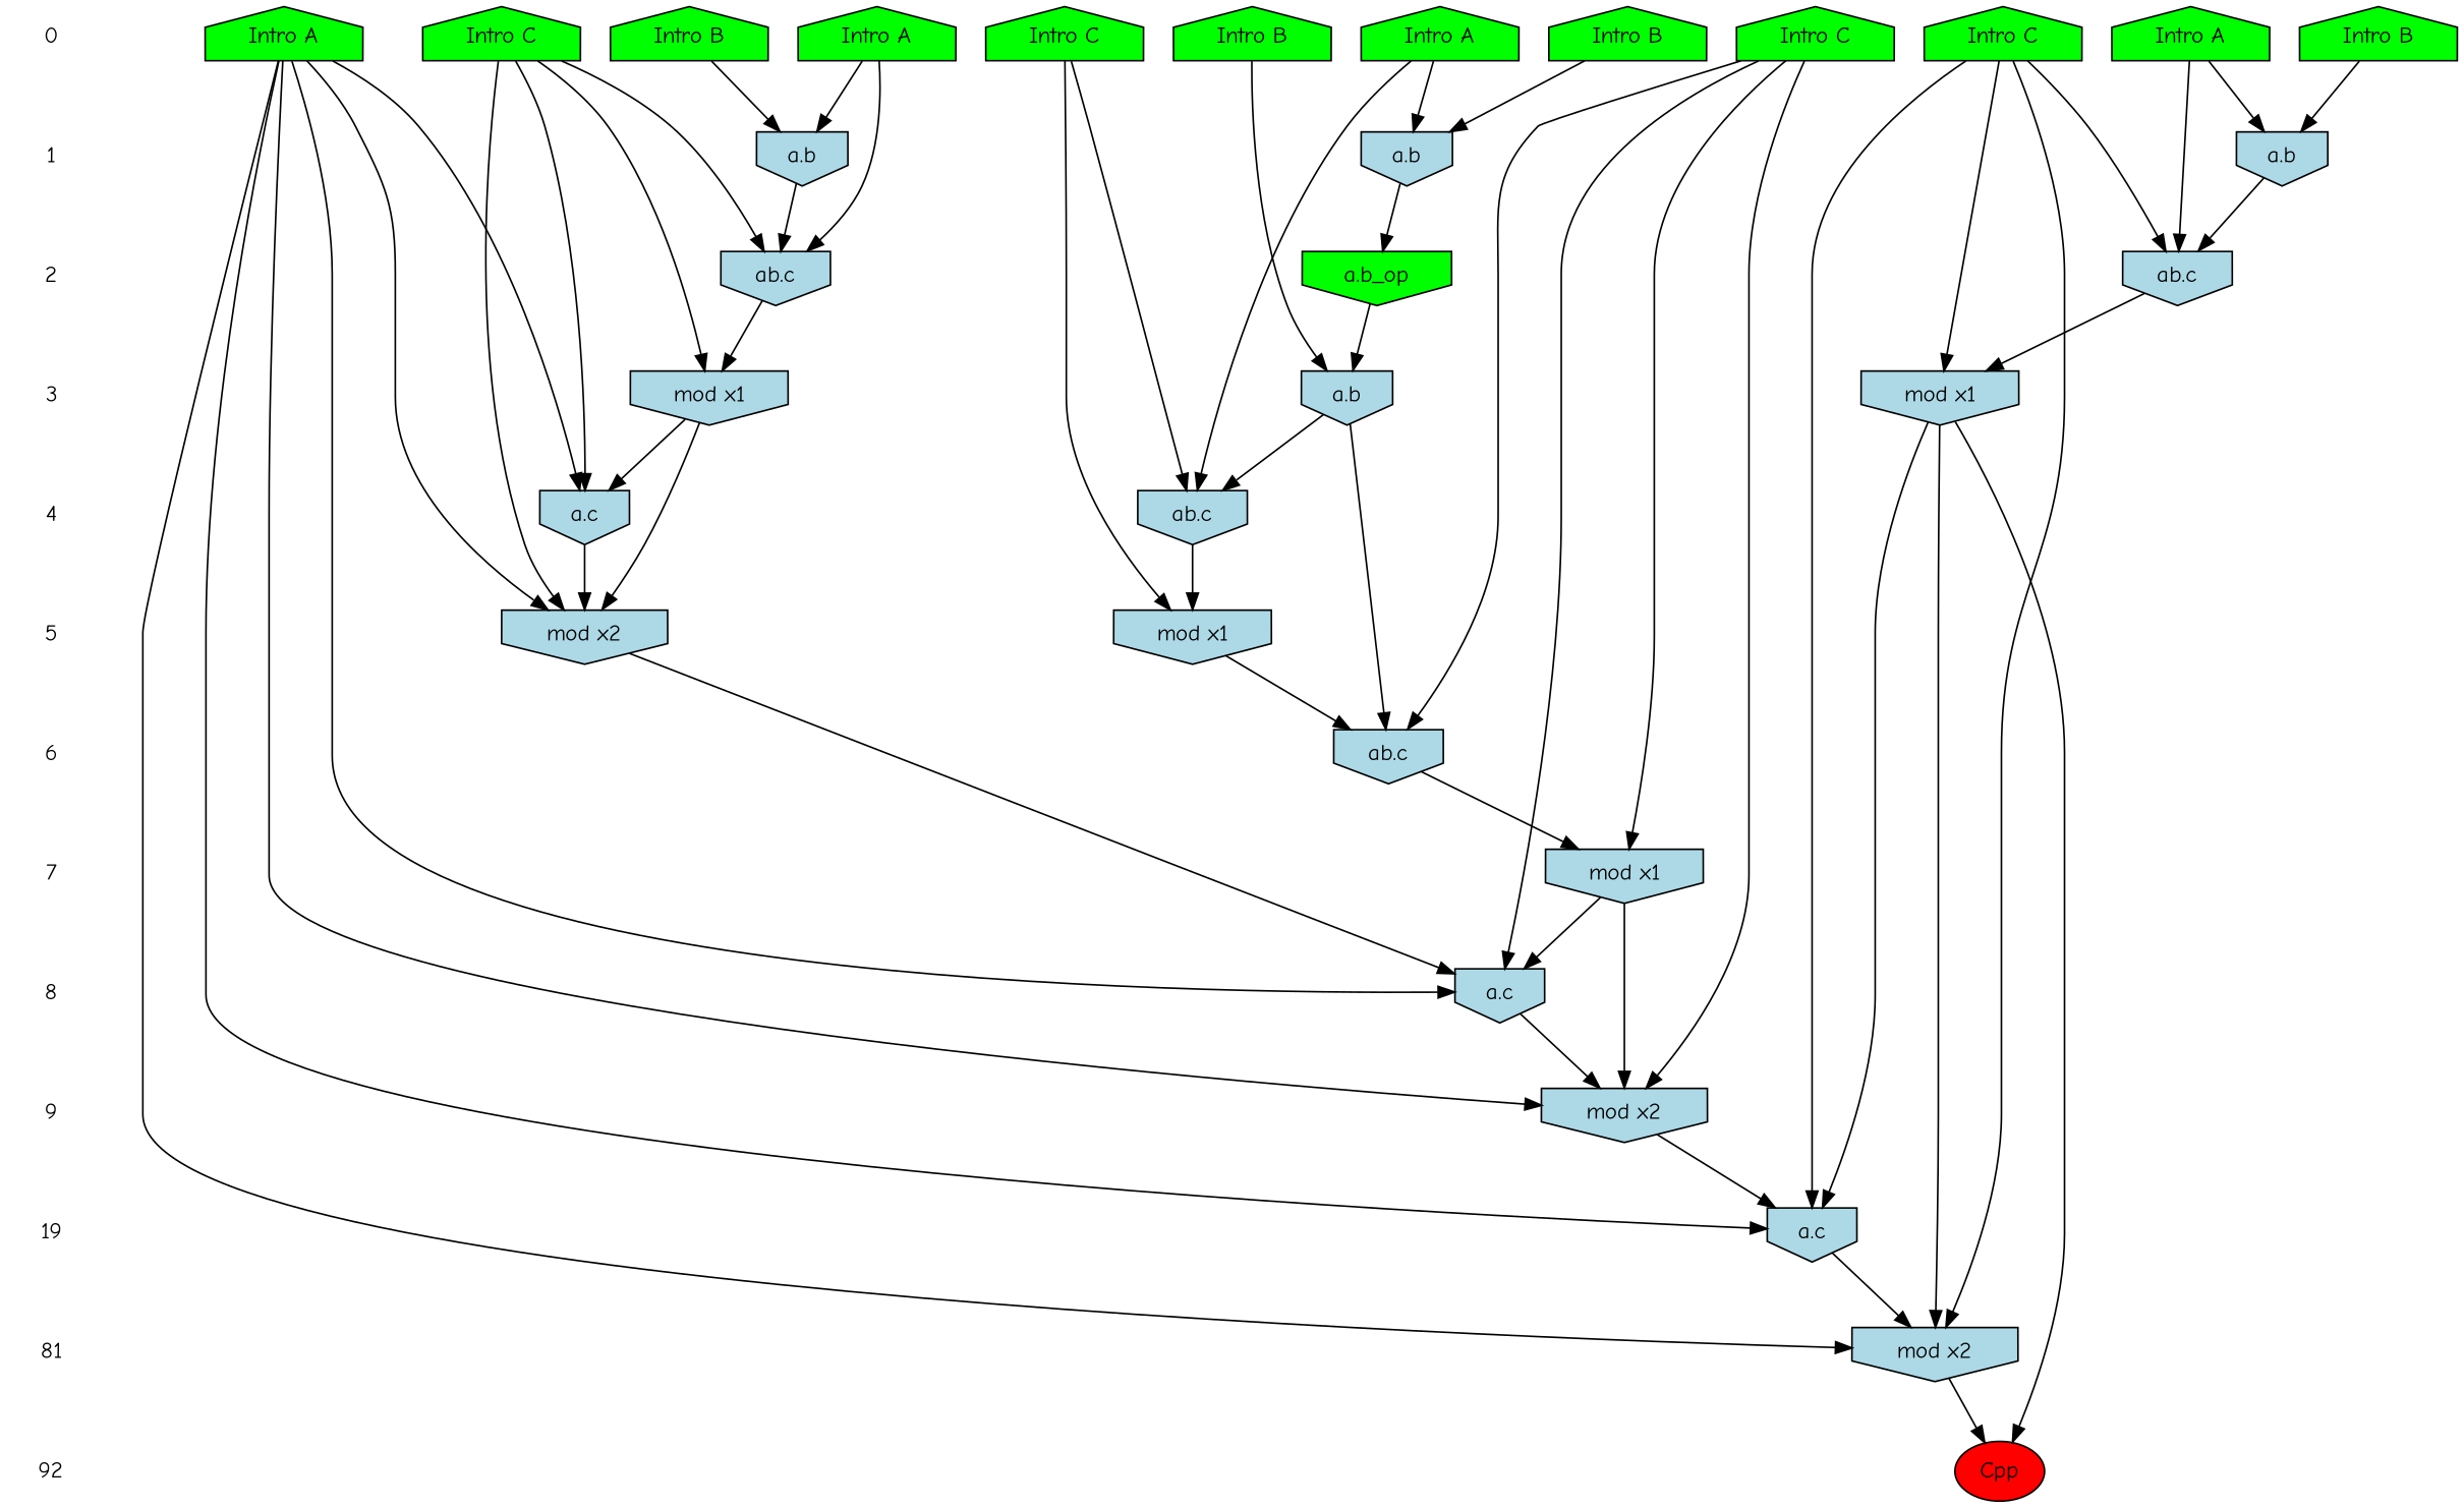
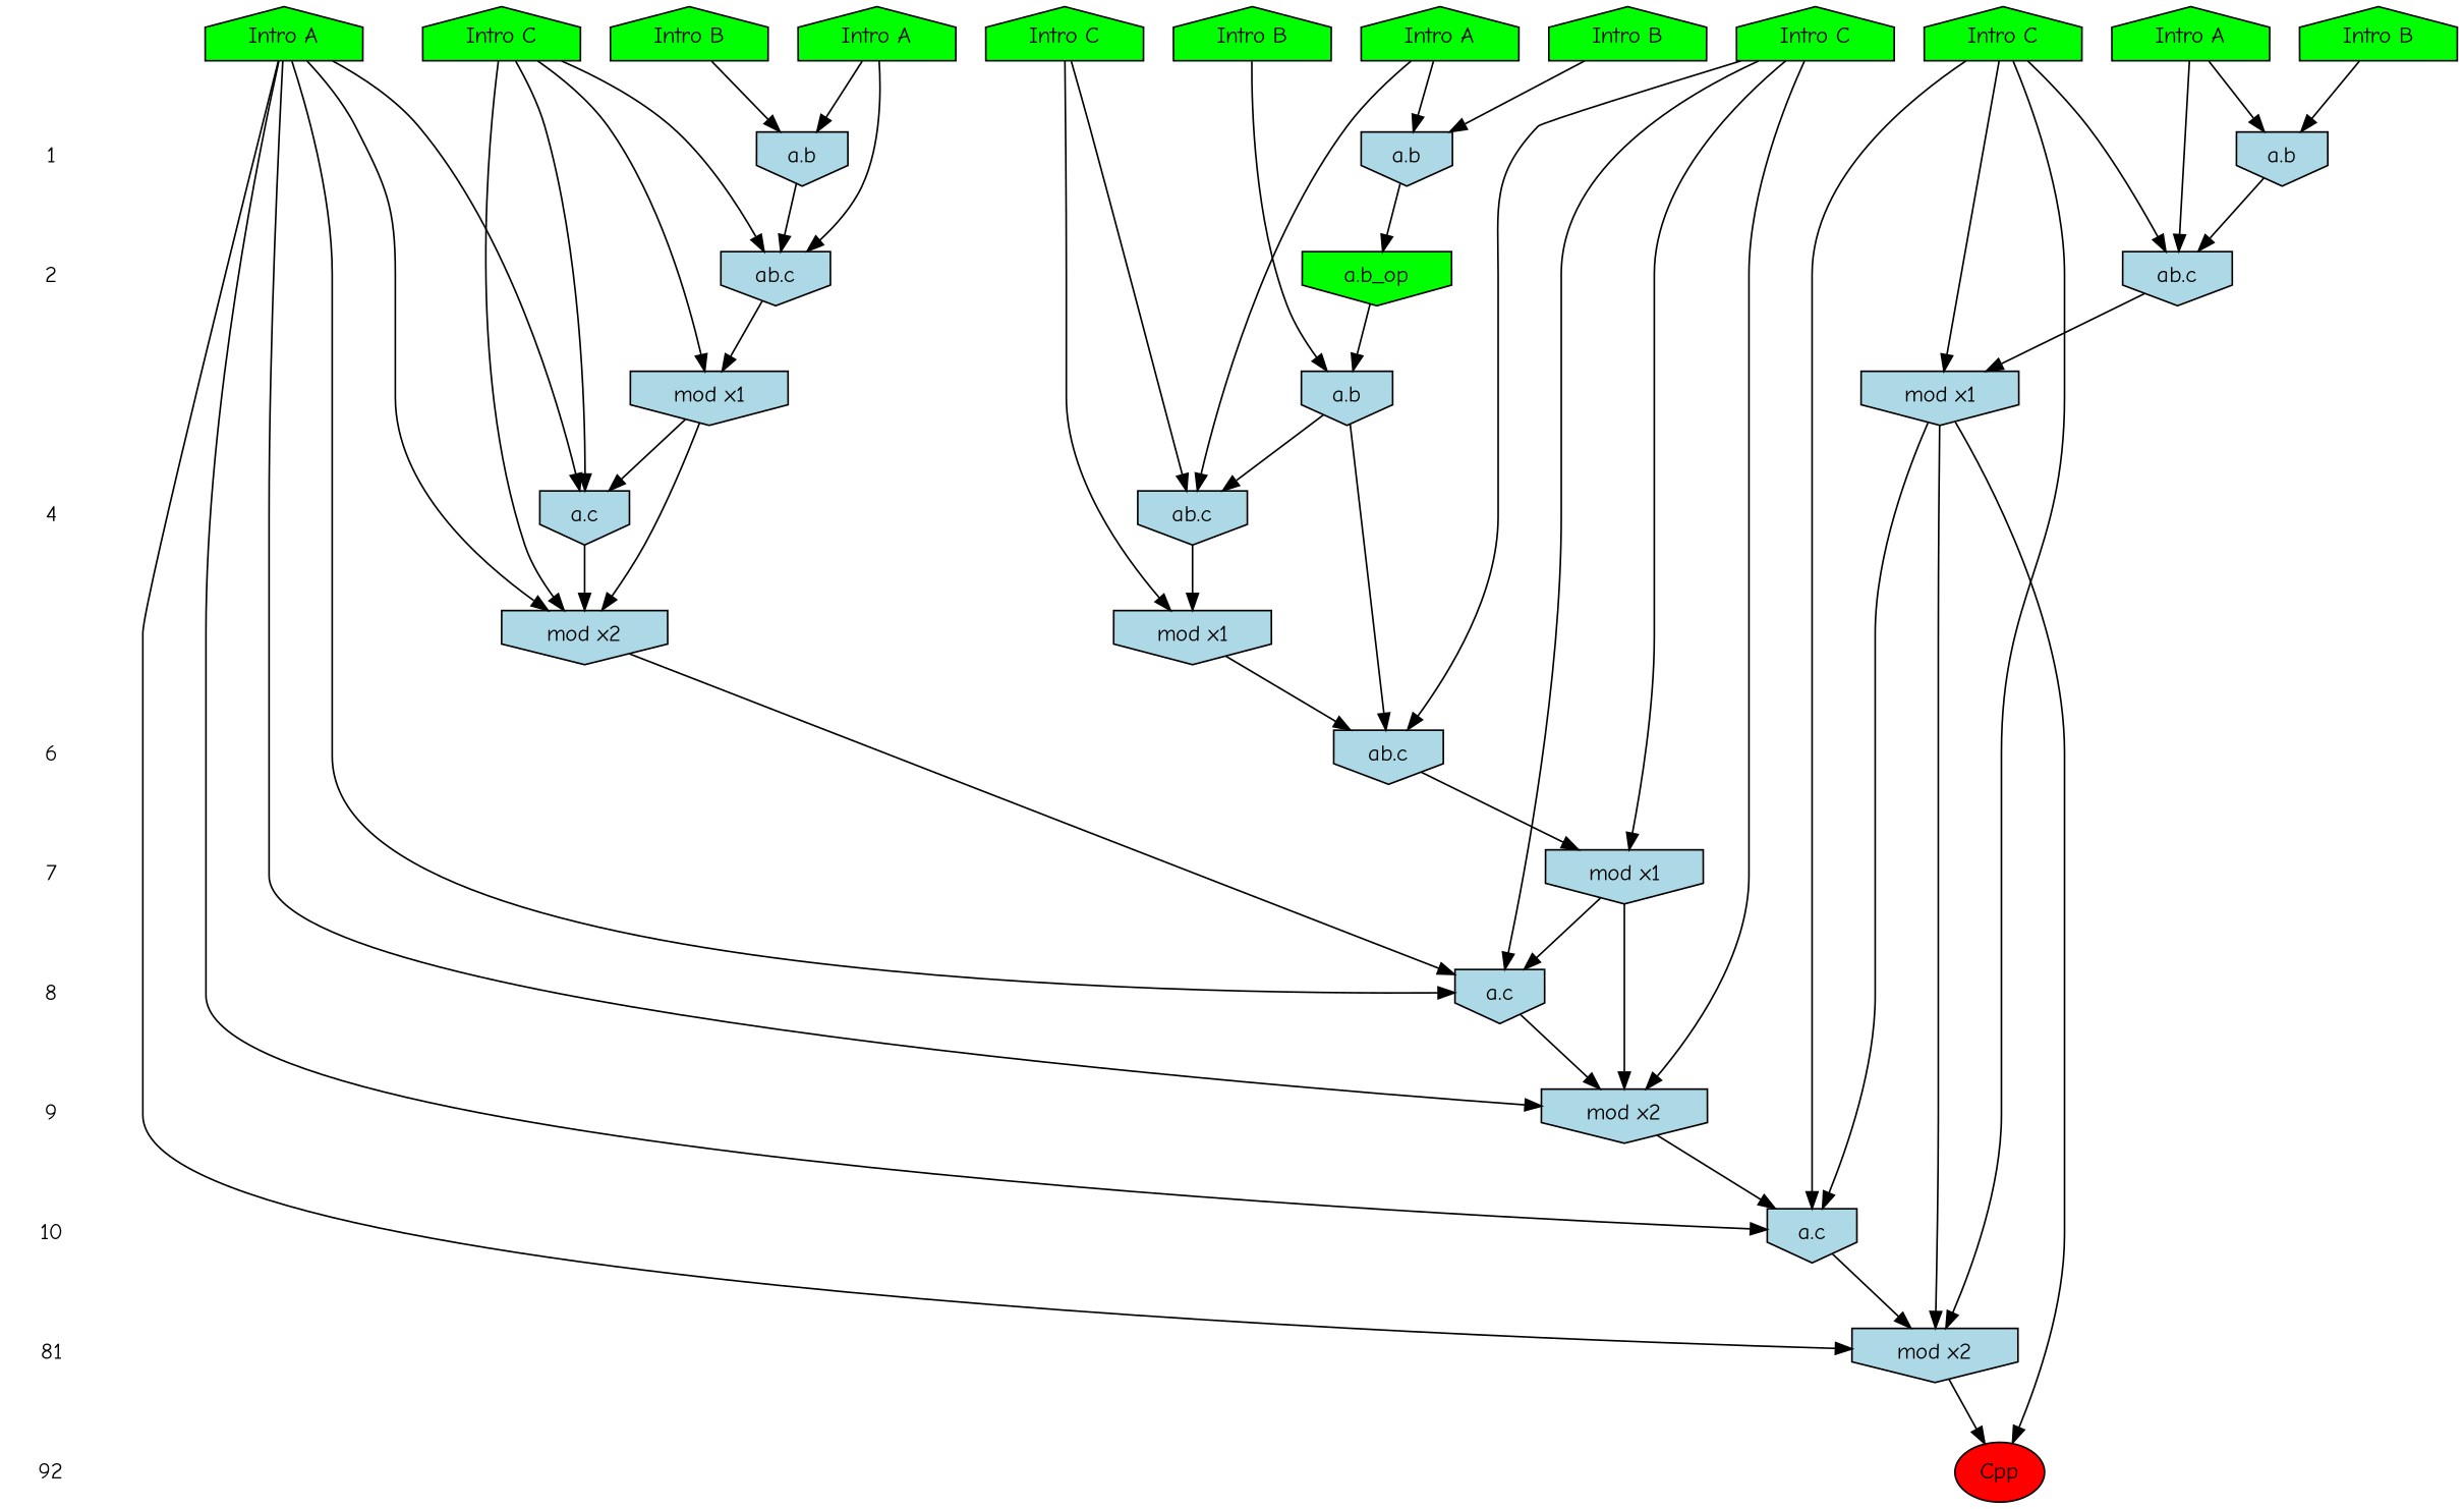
  digraph {
    fontname="Comic Neue"
    ranksep=.5
    node [fontname="Comic Neue" shape=invhouse fillcolor=lightblue style=filled]
    edge [fontname="Comic Neue"]
-   0 [shape=plaintext fillcolor="" style=""]
    n2 [fillcolor=green label="Intro B" shape=house]
    n3 [fillcolor=green label="Intro A" shape=house]
    n4 [fillcolor=green label="Intro A" shape=house]
    n5 [fillcolor=green label="Intro B" shape=house]
    n6 [fillcolor=green label="Intro B" shape=house]
    n7 [fillcolor=green label="Intro A" shape=house]
    n8 [fillcolor=green label="Intro B" shape=house]
    n9 [fillcolor=green label="Intro A" shape=house]
    n10 [fillcolor=green label="Intro C" shape=house]
    n11 [fillcolor=green label="Intro C" shape=house]
    n12 [fillcolor=green label="Intro C" shape=house]
    n13 [fillcolor=green label="Intro C" shape=house]
    1 [shape=plaintext fillcolor="" style=""]
    n15 [label="a.b"]
    n16 [label="a.b"]
    n17 [label="a.b"]
    2 [shape=plaintext fillcolor="" style=""]
    n19 [label="ab.c"]
    n20 [fillcolor=green label="a.b_op"]
    n21 [label="ab.c"]
-   3 [shape=plaintext fillcolor="" style=""]
    n23 [label="mod x1"]
    n24 [label="a.b"]
    n25 [label="mod x1"]
    4 [shape=plaintext fillcolor="" style=""]
    n27 [label="a.c"]
    n28 [label="ab.c"]
-   5 [shape=plaintext fillcolor="" style=""]
    n30 [label="mod x2"]
    n31 [label="mod x1"]
    6 [shape=plaintext fillcolor="" style=""]
    n33 [label="ab.c"]
    7 [shape=plaintext fillcolor="" style=""]
    n35 [label="mod x1"]
    8 [shape=plaintext fillcolor="" style=""]
    n37 [label="a.c"]
    9 [shape=plaintext fillcolor="" style=""]
    n39 [label="mod x2"]
-   10 [shape=plaintext label=19 fillcolor="" style=""]
+   10 [shape=plaintext fillcolor="" style=""]
    n41 [label="a.c"]
    n42 [label=81 shape=plaintext fillcolor="" style=""]
    n43 [label="mod x2"]
    n44 [label=92 shape=plaintext fillcolor="" style=""]
    n45 [fillcolor=red label=Cpp shape=""]
    subgraph sub_1 {
      rank=same
-     0
      n2
      n3
      n4
      n5
      n6
      n7
      n8
      n9
      n10
      n11
      n12
      n13
    }
    subgraph sub_2 {
      rank=same
      1
      n15
      n16
      n17
    }
    subgraph sub_3 {
      rank=same
      2
      n19
      n20
      n21
    }
    subgraph sub_4 {
      rank=same
-     3
      n23
      n24
      n25
    }
    subgraph sub_5 {
      rank=same
      4
      n27
      n28
    }
    subgraph sub_6 {
      rank=same
-     5
      n30
      n31
    }
    subgraph sub_7 {
      rank=same
      6
      n33
    }
    subgraph sub_8 {
      rank=same
      7
      n35
    }
    subgraph sub_9 {
      rank=same
      8
      n37
    }
    subgraph sub_10 {
      rank=same
      9
      n39
    }
    subgraph sub_11 {
      rank=same
      10
      n41
    }
    subgraph sub_12 {
      rank=same
      n42
      n43
    }
    subgraph sub_13 {
      rank=same
      n44
      n45
    }
-   0 -> 1 [style=invis]
    n2 -> n24
    n3 -> n27
    n3 -> n30
    n3 -> n37
    n3 -> n39
    n3 -> n41
    n3 -> n43
    n4 -> n17
    n4 -> n21
    n5 -> n17
    n6 -> n16
    n7 -> n15
    n7 -> n19
    n8 -> n15
    n9 -> n16
    n9 -> n28
    n10 -> n19
    n10 -> n23
    n10 -> n27
    n10 -> n30
    n11 -> n28
    n11 -> n31
    n12 -> n33
    n12 -> n35
    n12 -> n37
    n12 -> n39
    n13 -> n21
    n13 -> n25
    n13 -> n41
    n13 -> n43
    1 -> 2 [style=invis]
    n15 -> n19
    n16 -> n20
    n17 -> n21
-   2 -> 3 [style=invis]
    n19 -> n23
    n20 -> n24
    n21 -> n25
-   3 -> 4 [style=invis]
    n23 -> n27
    n23 -> n30
    n24 -> n28
    n24 -> n33
    n25 -> n41
    n25 -> n43
    n25 -> n45
-   4 -> 5 [style=invis]
    n27 -> n30
    n28 -> n31
-   5 -> 6 [style=invis]
    n30 -> n37
    n31 -> n33
    6 -> 7 [style=invis]
    n33 -> n35
    7 -> 8 [style=invis]
    n35 -> n37
    n35 -> n39
    8 -> 9 [style=invis]
    n37 -> n39
    9 -> 10 [style=invis]
    n39 -> n41
    10 -> n42 [style=invis]
    n41 -> n43
    n42 -> n44 [style=invis]
    n43 -> n45
  }
